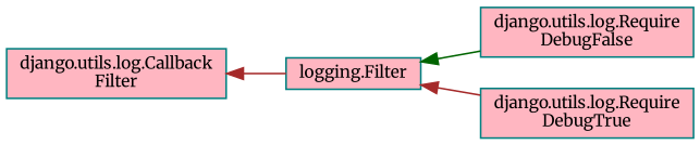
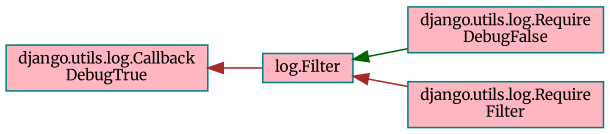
  digraph {
    fontname=Merriweather
    rankdir=LR
    node [color=teal fillcolor=lightpink fontname=Merriweather fontsize=10 shape=record style=filled]
    edge [color=brown dir=back fontname=Merriweather fontsize=10 labelfontname=Helvetica labelfontsize=10 style=solid]
-   n1 [height=0.2 label="logging.Filter" width=0.4]
+   n1 [height=0.2 label="log.Filter" width=0.4]
    n2 [height=0.2 label="django.utils.log.Require\lDebugFalse" width=0.4]
-   n3 [height=0.2 label="django.utils.log.Require\lDebugTrue" width=0.4]
-   n4 [height=0.2 label="django.utils.log.Callback\lFilter" width=0.4]
+   n3 [height=0.2 label="django.utils.log.Require\lFilter" width=0.4]
+   n4 [height=0.2 label="django.utils.log.Callback\lDebugTrue" width=0.4]
    n1 -> n2 [color=darkgreen]
    n1 -> n3
    n4 -> n1
  }
